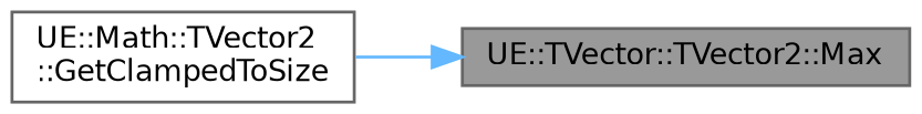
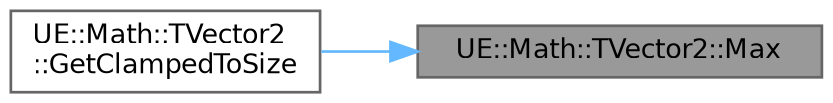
  digraph {
    rankdir=RL
    node [fontname=Helvetica fontsize=10 shape=box style=filled]
-   n1 [color=gray40 fillcolor=grey60 fontcolor=black height=0.2 label="UE::TVector::TVector2::Max" width=0.4]
+   n1 [color=gray40 fillcolor=grey60 fontcolor=black height=0.2 label="UE::Math::TVector2::Max" width=0.4]
    n2 [color=grey40 fillcolor=white height=0.2 label="UE::Math::TVector2\l::GetClampedToSize" width=0.4]
    n1 -> n2 [color=steelblue1 dir=back fontname=Helvetica fontsize=10 labelfontname=Helvetica labelfontsize=10 style=solid]
  }
